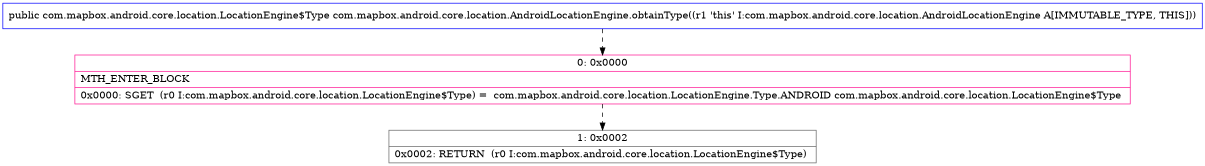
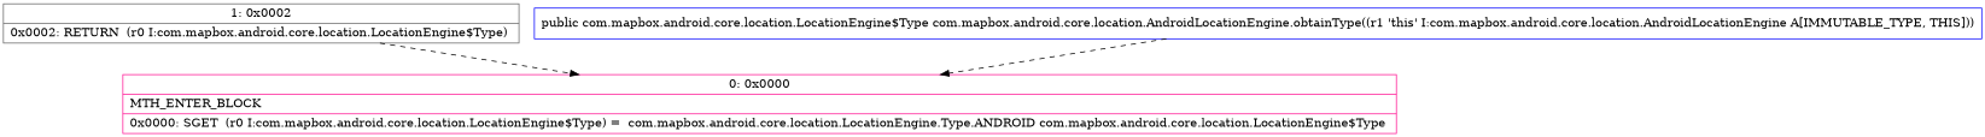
  digraph {
    node [shape=record]
    edge [style=dashed]
    n1 [label="{0\:\ 0x0000|MTH_ENTER_BLOCK\l|0x0000: SGET  (r0 I:com.mapbox.android.core.location.LocationEngine$Type) =  com.mapbox.android.core.location.LocationEngine.Type.ANDROID com.mapbox.android.core.location.LocationEngine$Type \l}" color=deeppink]
    n2 [label="{1\:\ 0x0002|0x0002: RETURN  (r0 I:com.mapbox.android.core.location.LocationEngine$Type) \l}" color=gray40]
    n3 [label="{public com.mapbox.android.core.location.LocationEngine$Type com.mapbox.android.core.location.AndroidLocationEngine.obtainType((r1 'this' I:com.mapbox.android.core.location.AndroidLocationEngine A[IMMUTABLE_TYPE, THIS])) }" color=blue]
-   n1 -> n2
+   n2 -> n1
    n3 -> n1
  }
